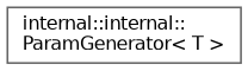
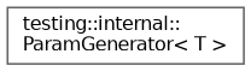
  digraph {
    rankdir=TB
-   n1 [color=grey40 fillcolor=white fontname=Helvetica fontsize=10 height=0.2 label="internal::internal::\lParamGenerator\< T \>" shape=box style=filled width=0.4]
+   n1 [color=grey40 fillcolor=white fontname=Helvetica fontsize=10 height=0.2 label="testing::internal::\lParamGenerator\< T \>" shape=box style=filled width=0.4]
  }
